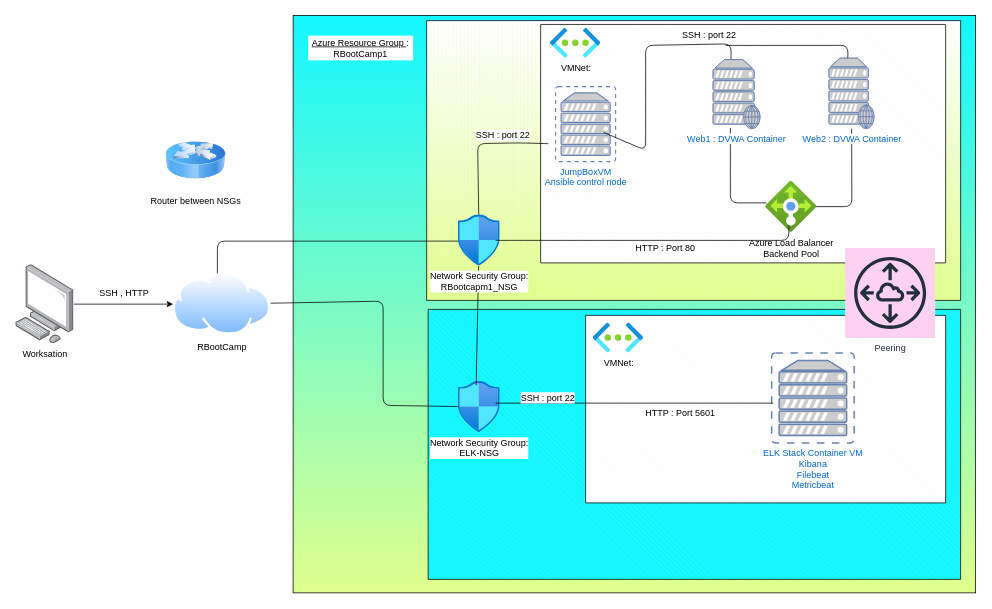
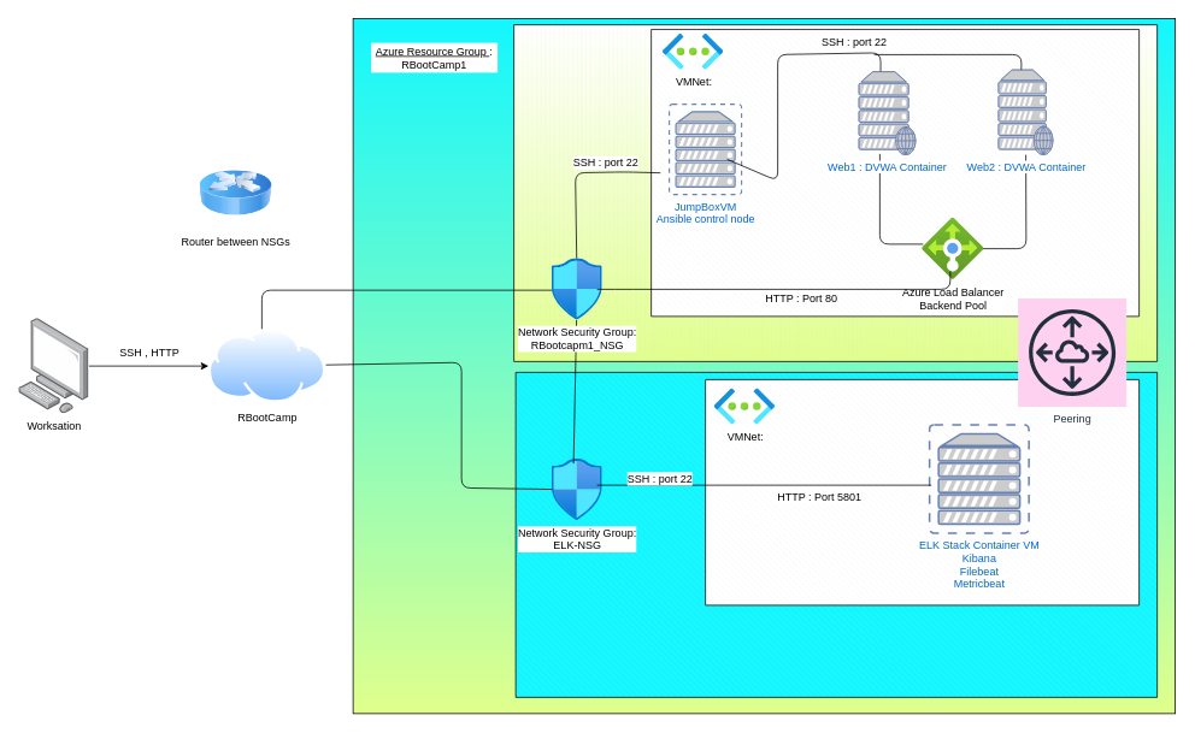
  <mxCell id="0" />
  <mxCell id="1" parent="0" />
  <mxCell id="2" value="" style="rounded=0;whiteSpace=wrap;html=1;fillColor=#12F7FF;gradientColor=#E0FF8C;" parent="1" vertex="1"><mxGeometry x="390" width="910" height="770" as="geometry" y="20" /></mxCell>
  <mxCell id="3" value="" style="verticalLabelPosition=bottom;verticalAlign=top;html=1;shape=mxgraph.basic.patternFillRect;fillStyle=vert;step=5;fillStrokeWidth=0.2;fillStrokeColor=#dddddd;gradientColor=#E0FF8C;" parent="1" vertex="1"><mxGeometry x="568" y="27" width="712" height="373" as="geometry" /></mxCell>
  <mxCell id="4" value="" style="verticalLabelPosition=bottom;verticalAlign=top;html=1;shape=mxgraph.basic.patternFillRect;fillStyle=diagRev;step=5;fillStrokeWidth=0.2;fillStrokeColor=#dddddd;fillColor=#12F7FF;" parent="1" vertex="1"><mxGeometry x="570" y="412" width="710" height="360" as="geometry" /></mxCell>
  <mxCell id="5" value="" style="verticalLabelPosition=bottom;verticalAlign=top;html=1;shape=mxgraph.basic.patternFillRect;fillStyle=diagRev;step=5;fillStrokeWidth=0.2;fillStrokeColor=#dddddd;" parent="1" vertex="1"><mxGeometry x="720" y="32.1" width="540" height="317.9" as="geometry" /></mxCell>
  <mxCell id="6" value="" style="verticalLabelPosition=bottom;verticalAlign=top;html=1;shape=mxgraph.basic.patternFillRect;fillStyle=diagRev;step=5;fillStrokeWidth=0.2;fillStrokeColor=#dddddd;" parent="1" vertex="1"><mxGeometry x="780" y="420" width="480" height="250" as="geometry" /></mxCell>
  <mxCell id="7" value="JumpBoxVM&lt;br&gt;Ansible control node" style="fontColor=#0066CC;verticalAlign=top;verticalLabelPosition=bottom;labelPosition=center;align=center;html=1;outlineConnect=0;fillColor=#CCCCCC;strokeColor=#6881B3;gradientColor=none;gradientDirection=north;strokeWidth=2;shape=mxgraph.networks.virtual_server;labelBackgroundColor=#ffffff;" parent="1" vertex="1"><mxGeometry x="740" y="115" width="80" height="100" as="geometry" /></mxCell>
  <mxCell id="8" value="Web2&amp;nbsp;: DVWA Container" style="fontColor=#0066CC;verticalAlign=top;verticalLabelPosition=bottom;labelPosition=center;align=center;html=1;outlineConnect=0;fillColor=#CCCCCC;strokeColor=#6881B3;gradientColor=none;gradientDirection=north;strokeWidth=2;shape=mxgraph.networks.web_server;" parent="1" vertex="1"><mxGeometry x="1104.5" y="77" width="60" height="94" as="geometry" /></mxCell>
  <mxCell id="9" value="Web1&amp;nbsp;: DVWA Container" style="fontColor=#0066CC;verticalAlign=top;verticalLabelPosition=bottom;labelPosition=center;align=center;html=1;outlineConnect=0;fillColor=#CCCCCC;strokeColor=#6881B3;gradientColor=none;gradientDirection=north;strokeWidth=2;shape=mxgraph.networks.web_server;" parent="1" vertex="1"><mxGeometry x="950" y="79" width="62.5" height="92" as="geometry" /></mxCell>
  <mxCell id="10" value="Network Security Group:&lt;br&gt;ELK-NSG" style="aspect=fixed;html=1;points=[];align=center;image;fontSize=12;image=img/lib/azure2/networking/Network_Security_Groups.svg;" parent="1" vertex="1"><mxGeometry x="610" y="508" width="56.0" height="68" as="geometry" /></mxCell>
  <mxCell id="11" value="VMNet:" style="aspect=fixed;html=1;points=[];align=center;image;fontSize=12;image=img/lib/azure2/networking/Virtual_Networks.svg;" parent="1" vertex="1"><mxGeometry x="733" y="37" width="67" height="40" as="geometry" /></mxCell>
  <mxCell id="12" value="RBootCamp&lt;br&gt;" style="aspect=fixed;perimeter=ellipsePerimeter;html=1;align=center;shadow=0;dashed=0;spacingTop=3;image;image=img/lib/active_directory/internet_cloud.svg;" parent="1" vertex="1"><mxGeometry x="230" y="364.05" width="130" height="81.9" as="geometry" /></mxCell>
  <mxCell id="13" value="ELK Stack Container VM&lt;br&gt;Kibana&lt;br&gt;Filebeat&lt;br&gt;Metricbeat" style="fontColor=#0066CC;verticalAlign=top;verticalLabelPosition=bottom;labelPosition=center;align=center;html=1;outlineConnect=0;fillColor=#CCCCCC;strokeColor=#6881B3;gradientColor=none;gradientDirection=north;strokeWidth=2;shape=mxgraph.networks.virtual_server;" parent="1" vertex="1"><mxGeometry x="1028" y="470" width="110" height="120" as="geometry" /></mxCell>
  <mxCell id="14" value="VMNet:" style="aspect=fixed;html=1;points=[];align=center;image;fontSize=12;image=img/lib/azure2/networking/Virtual_Networks.svg;" parent="1" vertex="1"><mxGeometry x="790" y="430" width="67" height="40" as="geometry" /></mxCell>
  <mxCell id="15" value="Worksation" style="points=[];aspect=fixed;html=1;align=center;shadow=0;dashed=0;image;image=img/lib/allied_telesis/computer_and_terminals/Personal_Computer.svg;" parent="1" vertex="1"><mxGeometry x="20" y="352.28" width="77.8" height="105.44" as="geometry" /></mxCell>
  <mxCell id="16" style="edgeStyle=orthogonalEdgeStyle;rounded=0;orthogonalLoop=1;jettySize=auto;html=1;entryX=0;entryY=0.5;entryDx=0;entryDy=0;" parent="1" source="15" target="12" edge="1"><mxGeometry relative="1" as="geometry"><mxPoint y="400.003" as="targetPoint" x="450" /><mxPoint x="390" y="710" as="sourcePoint" /><Array as="points" /></mxGeometry></mxCell>
  <mxCell id="17" value="" style="shape=image;html=1;verticalAlign=top;verticalLabelPosition=bottom;labelBackgroundColor=#ffffff;imageAspect=0;aspect=fixed;image=https://cdn4.iconfinder.com/data/icons/logos-brands-5/24/elasticsearch-128.png" parent="1" vertex="1"><mxGeometry x="1028" y="470" width="38" height="38" as="geometry" /></mxCell>
  <mxCell id="18" value="" style="endArrow=none;html=1;strokeColor=#000000;" parent="1" edge="1"><mxGeometry width="50" height="50" relative="1" as="geometry"><mxPoint x="1021" y="270" as="sourcePoint" /><mxPoint x="973" y="170" as="targetPoint" /><Array as="points"><mxPoint x="973" y="270" /></Array></mxGeometry></mxCell>
  <mxCell id="19" value="" style="endArrow=none;html=1;strokeColor=#000000;exitX=0.619;exitY=0.764;exitDx=0;exitDy=0;exitPerimeter=0;" parent="1" source="5" target="8" edge="1"><mxGeometry width="50" height="50" relative="1" as="geometry"><mxPoint x="1180" y="280" as="sourcePoint" /><mxPoint x="1230" y="230" as="targetPoint" /><Array as="points"><mxPoint x="1135" y="275" /></Array></mxGeometry></mxCell>
  <mxCell id="20" value="" style="endArrow=none;html=1;strokeColor=#000000;entryX=0.019;entryY=0.5;entryDx=0;entryDy=0;entryPerimeter=0;" parent="1" source="28" target="5" edge="1"><mxGeometry width="50" height="50" relative="1" as="geometry"><mxPoint x="650" y="243" as="sourcePoint" /><mxPoint x="890" y="80" as="targetPoint" /><Array as="points"><mxPoint x="636" y="191" /><mxPoint x="690" y="190" /></Array></mxGeometry></mxCell>
  <mxCell id="21" value="" style="endArrow=none;html=1;strokeColor=#000000;exitX=0.8;exitY=0.61;exitDx=0;exitDy=0;exitPerimeter=0;entryX=0.47;entryY=0.166;entryDx=0;entryDy=0;entryPerimeter=0;" parent="1" source="7" target="5" edge="1"><mxGeometry width="50" height="50" relative="1" as="geometry"><mxPoint x="840" y="130" as="sourcePoint" /><mxPoint x="890" y="80" as="targetPoint" /><Array as="points"><mxPoint x="860" y="200" /><mxPoint x="860" y="60" /><mxPoint x="974" y="58" /></Array></mxGeometry></mxCell>
  <mxCell id="22" value="" style="endArrow=none;html=1;strokeColor=#000000;exitX=0.457;exitY=0.088;exitDx=0;exitDy=0;exitPerimeter=0;entryX=0.758;entryY=0.166;entryDx=0;entryDy=0;entryPerimeter=0;" parent="1" source="5" target="5" edge="1"><mxGeometry width="50" height="50" relative="1" as="geometry"><mxPoint x="1029" y="100" as="sourcePoint" /><mxPoint x="1079" y="50" as="targetPoint" /><Array as="points"><mxPoint x="1130" y="60" /></Array></mxGeometry></mxCell>
  <mxCell id="23" value="SSH : port 22" style="text;html=1;strokeColor=none;fillColor=none;align=center;verticalAlign=middle;whiteSpace=wrap;rounded=0;" parent="1" vertex="1"><mxGeometry x="890" y="37" width="110" height="20" as="geometry" /></mxCell>
  <mxCell id="24" value="" style="endArrow=none;html=1;strokeColor=#000000;exitX=0.454;exitY=-0.001;exitDx=0;exitDy=0;exitPerimeter=0;entryX=0;entryY=0.515;entryDx=0;entryDy=0;entryPerimeter=0;" parent="1" source="12" edge="1" target="28"><mxGeometry width="50" height="50" relative="1" as="geometry"><mxPoint x="400" y="290" as="sourcePoint" /><mxPoint x="605" y="335" as="targetPoint" /><Array as="points"><mxPoint x="289" y="321" /></Array></mxGeometry></mxCell>
  <mxCell id="25" value="" style="endArrow=none;html=1;strokeColor=#000000;" parent="1" source="12" target="10" edge="1"><mxGeometry width="50" height="50" relative="1" as="geometry"><mxPoint x="500" y="430" as="sourcePoint" /><mxPoint x="550" y="490" as="targetPoint" /><Array as="points"><mxPoint x="510" y="401" /><mxPoint x="510" y="540" /></Array></mxGeometry></mxCell>
  <mxCell id="26" value="Azure Load Balancer&lt;br&gt;Backend Pool" style="aspect=fixed;html=1;points=[];align=center;image;fontSize=12;image=img/lib/azure2/networking/Load_Balancers.svg;rotation=0;" parent="1" vertex="1"><mxGeometry x="1020" y="240" width="68" height="70" as="geometry" /></mxCell>
  <mxCell id="27" value="" style="endArrow=none;html=1;strokeColor=#000000;" parent="1" target="28" edge="1"><mxGeometry width="50" height="50" relative="1" as="geometry"><mxPoint x="634" y="513" as="sourcePoint" /><mxPoint x="620" y="310" as="targetPoint" /><Array as="points" /></mxGeometry></mxCell>
  <mxCell id="28" value="Network Security Group:&lt;br&gt;RBootcapm1_NSG" style="aspect=fixed;html=1;points=[];align=center;image;fontSize=12;image=img/lib/azure2/networking/Network_Security_Groups.svg;" parent="1" vertex="1"><mxGeometry x="610" y="286" width="56.0" height="68" as="geometry" /></mxCell>
  <mxCell id="29" value="" style="endArrow=none;html=1;strokeColor=#000000;" parent="1" edge="1"><mxGeometry width="50" height="50" relative="1" as="geometry"><mxPoint x="660" y="537" as="sourcePoint" /><mxPoint x="1030" y="537" as="targetPoint" /></mxGeometry></mxCell>
  <mxCell id="30" value="&lt;u&gt;Azure Resource Group &lt;/u&gt;:&lt;br&gt;RBootCamp1" style="text;html=1;strokeColor=none;align=center;verticalAlign=middle;whiteSpace=wrap;rounded=0;fillColor=#ffffff;" parent="1" vertex="1"><mxGeometry x="410" y="47" width="140" height="33" as="geometry" /></mxCell>
  <mxCell id="31" value="Web1&amp;nbsp;: DVWA Container" style="fontColor=#0066CC;verticalAlign=top;verticalLabelPosition=bottom;labelPosition=center;align=center;html=1;outlineConnect=0;fillColor=#CCCCCC;strokeColor=#6881B3;gradientColor=none;gradientDirection=north;strokeWidth=2;shape=mxgraph.networks.web_server;labelBackgroundColor=#ffffff;" parent="1" vertex="1"><mxGeometry x="950" y="79" width="62.5" height="92" as="geometry" /></mxCell>
  <mxCell id="32" value="Web2&amp;nbsp;: DVWA Container" style="fontColor=#0066CC;verticalAlign=top;verticalLabelPosition=bottom;labelPosition=center;align=center;html=1;outlineConnect=0;fillColor=#CCCCCC;strokeColor=#6881B3;gradientColor=none;gradientDirection=north;strokeWidth=2;shape=mxgraph.networks.web_server;labelBackgroundColor=#ffffff;" parent="1" vertex="1"><mxGeometry x="1104.5" y="77" width="60" height="94" as="geometry" /></mxCell>
  <mxCell id="33" value="SSH : port 22" style="text;html=1;strokeColor=none;fillColor=none;align=center;verticalAlign=middle;whiteSpace=wrap;rounded=0;labelBackgroundColor=#ffffff;" parent="1" vertex="1"><mxGeometry x="630" y="170" width="80" height="20" as="geometry" /></mxCell>
  <mxCell id="34" value="SSH : port 22" style="text;html=1;strokeColor=none;fillColor=none;align=center;verticalAlign=middle;whiteSpace=wrap;rounded=0;labelBackgroundColor=#ffffff;" parent="1" vertex="1"><mxGeometry x="690" y="520" width="80" height="20" as="geometry" /></mxCell>
  <mxCell id="35" value="SSH , HTTP" style="text;html=1;strokeColor=none;fillColor=none;align=center;verticalAlign=middle;whiteSpace=wrap;rounded=0;labelBackgroundColor=#ffffff;" parent="1" vertex="1"><mxGeometry x="120" y="380" width="90" height="20" as="geometry" /></mxCell>
- <mxCell id="36" value="HTTP : Port 5601" style="text;html=1;strokeColor=none;fillColor=none;align=center;verticalAlign=middle;whiteSpace=wrap;rounded=0;labelBackgroundColor=#ffffff;" parent="1" vertex="1"><mxGeometry x="850" y="540" width="113" height="20" as="geometry" /></mxCell>
+ <mxCell id="36" value="HTTP : Port 5801" style="text;html=1;strokeColor=none;fillColor=none;align=center;verticalAlign=middle;whiteSpace=wrap;rounded=0;labelBackgroundColor=#ffffff;" parent="1" vertex="1"><mxGeometry x="850" y="540" width="113" height="20" as="geometry" /></mxCell>
  <mxCell id="37" value="Peering" style="outlineConnect=0;fontColor=#232F3E;strokeColor=#232F3E;verticalLabelPosition=bottom;verticalAlign=top;align=center;html=1;fontSize=12;fontStyle=0;aspect=fixed;shape=mxgraph.aws4.resourceIcon;resIcon=mxgraph.aws4.peering;labelBackgroundColor=#ffffff;sketch=0;fillColor=#FFD1F1;labelBorderColor=none;" vertex="1" parent="1"><mxGeometry x="1126" y="330" width="120" height="120" as="geometry" /></mxCell>
  <mxCell id="38" value="" style="endArrow=none;html=1;strokeColor=#000000;" parent="1" edge="1"><mxGeometry width="50" height="50" relative="1" as="geometry"><mxPoint x="660" y="320" as="sourcePoint" /><mxPoint x="1051" y="300" as="targetPoint" /><Array as="points"><mxPoint x="690" y="320" /><mxPoint x="1051" y="320" /></Array></mxGeometry></mxCell>
  <mxCell id="39" value="Router between NSGs&lt;br&gt;" style="image;html=1;image=img/lib/clip_art/networking/Router_Icon_128x128.png;labelBackgroundColor=#ffffff;sketch=0;fillColor=#FFD1F1;gradientColor=none;" vertex="1" parent="1"><mxGeometry x="220" y="173.5" width="80" height="80" as="geometry" /></mxCell>
  <mxCell id="40" value="HTTP : Port 80" style="text;html=1;strokeColor=none;fillColor=none;align=center;verticalAlign=middle;whiteSpace=wrap;rounded=0;" parent="1" vertex="1"><mxGeometry x="830" y="320" width="113" height="20" as="geometry" /></mxCell>
